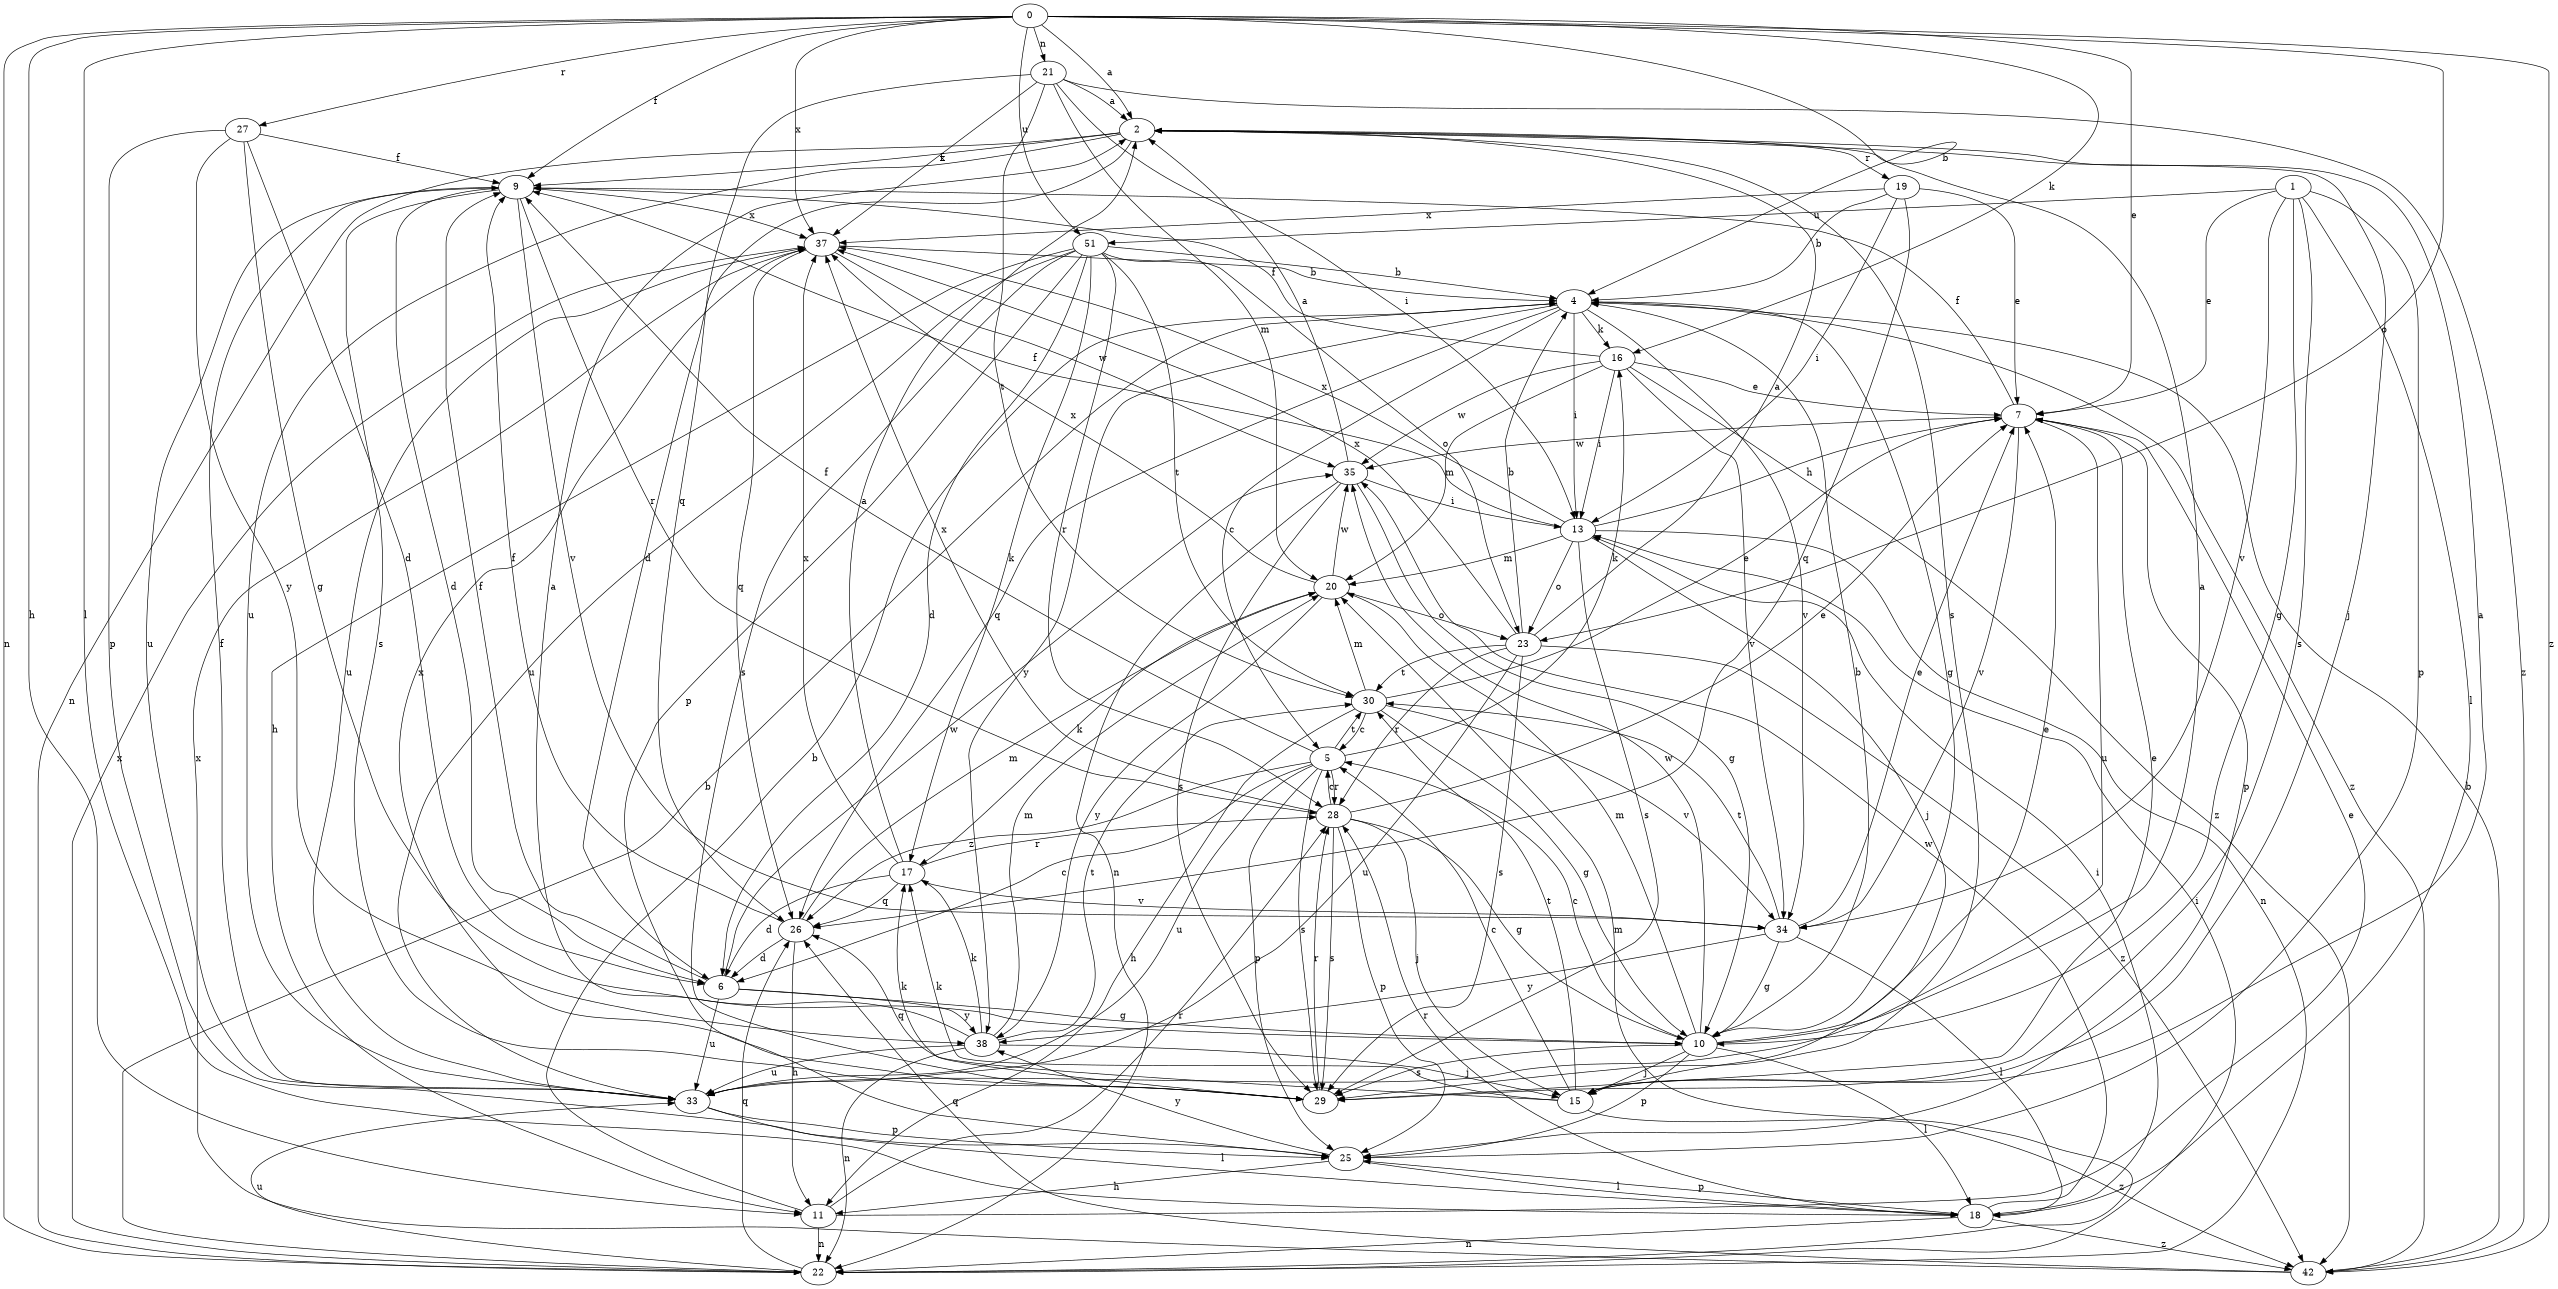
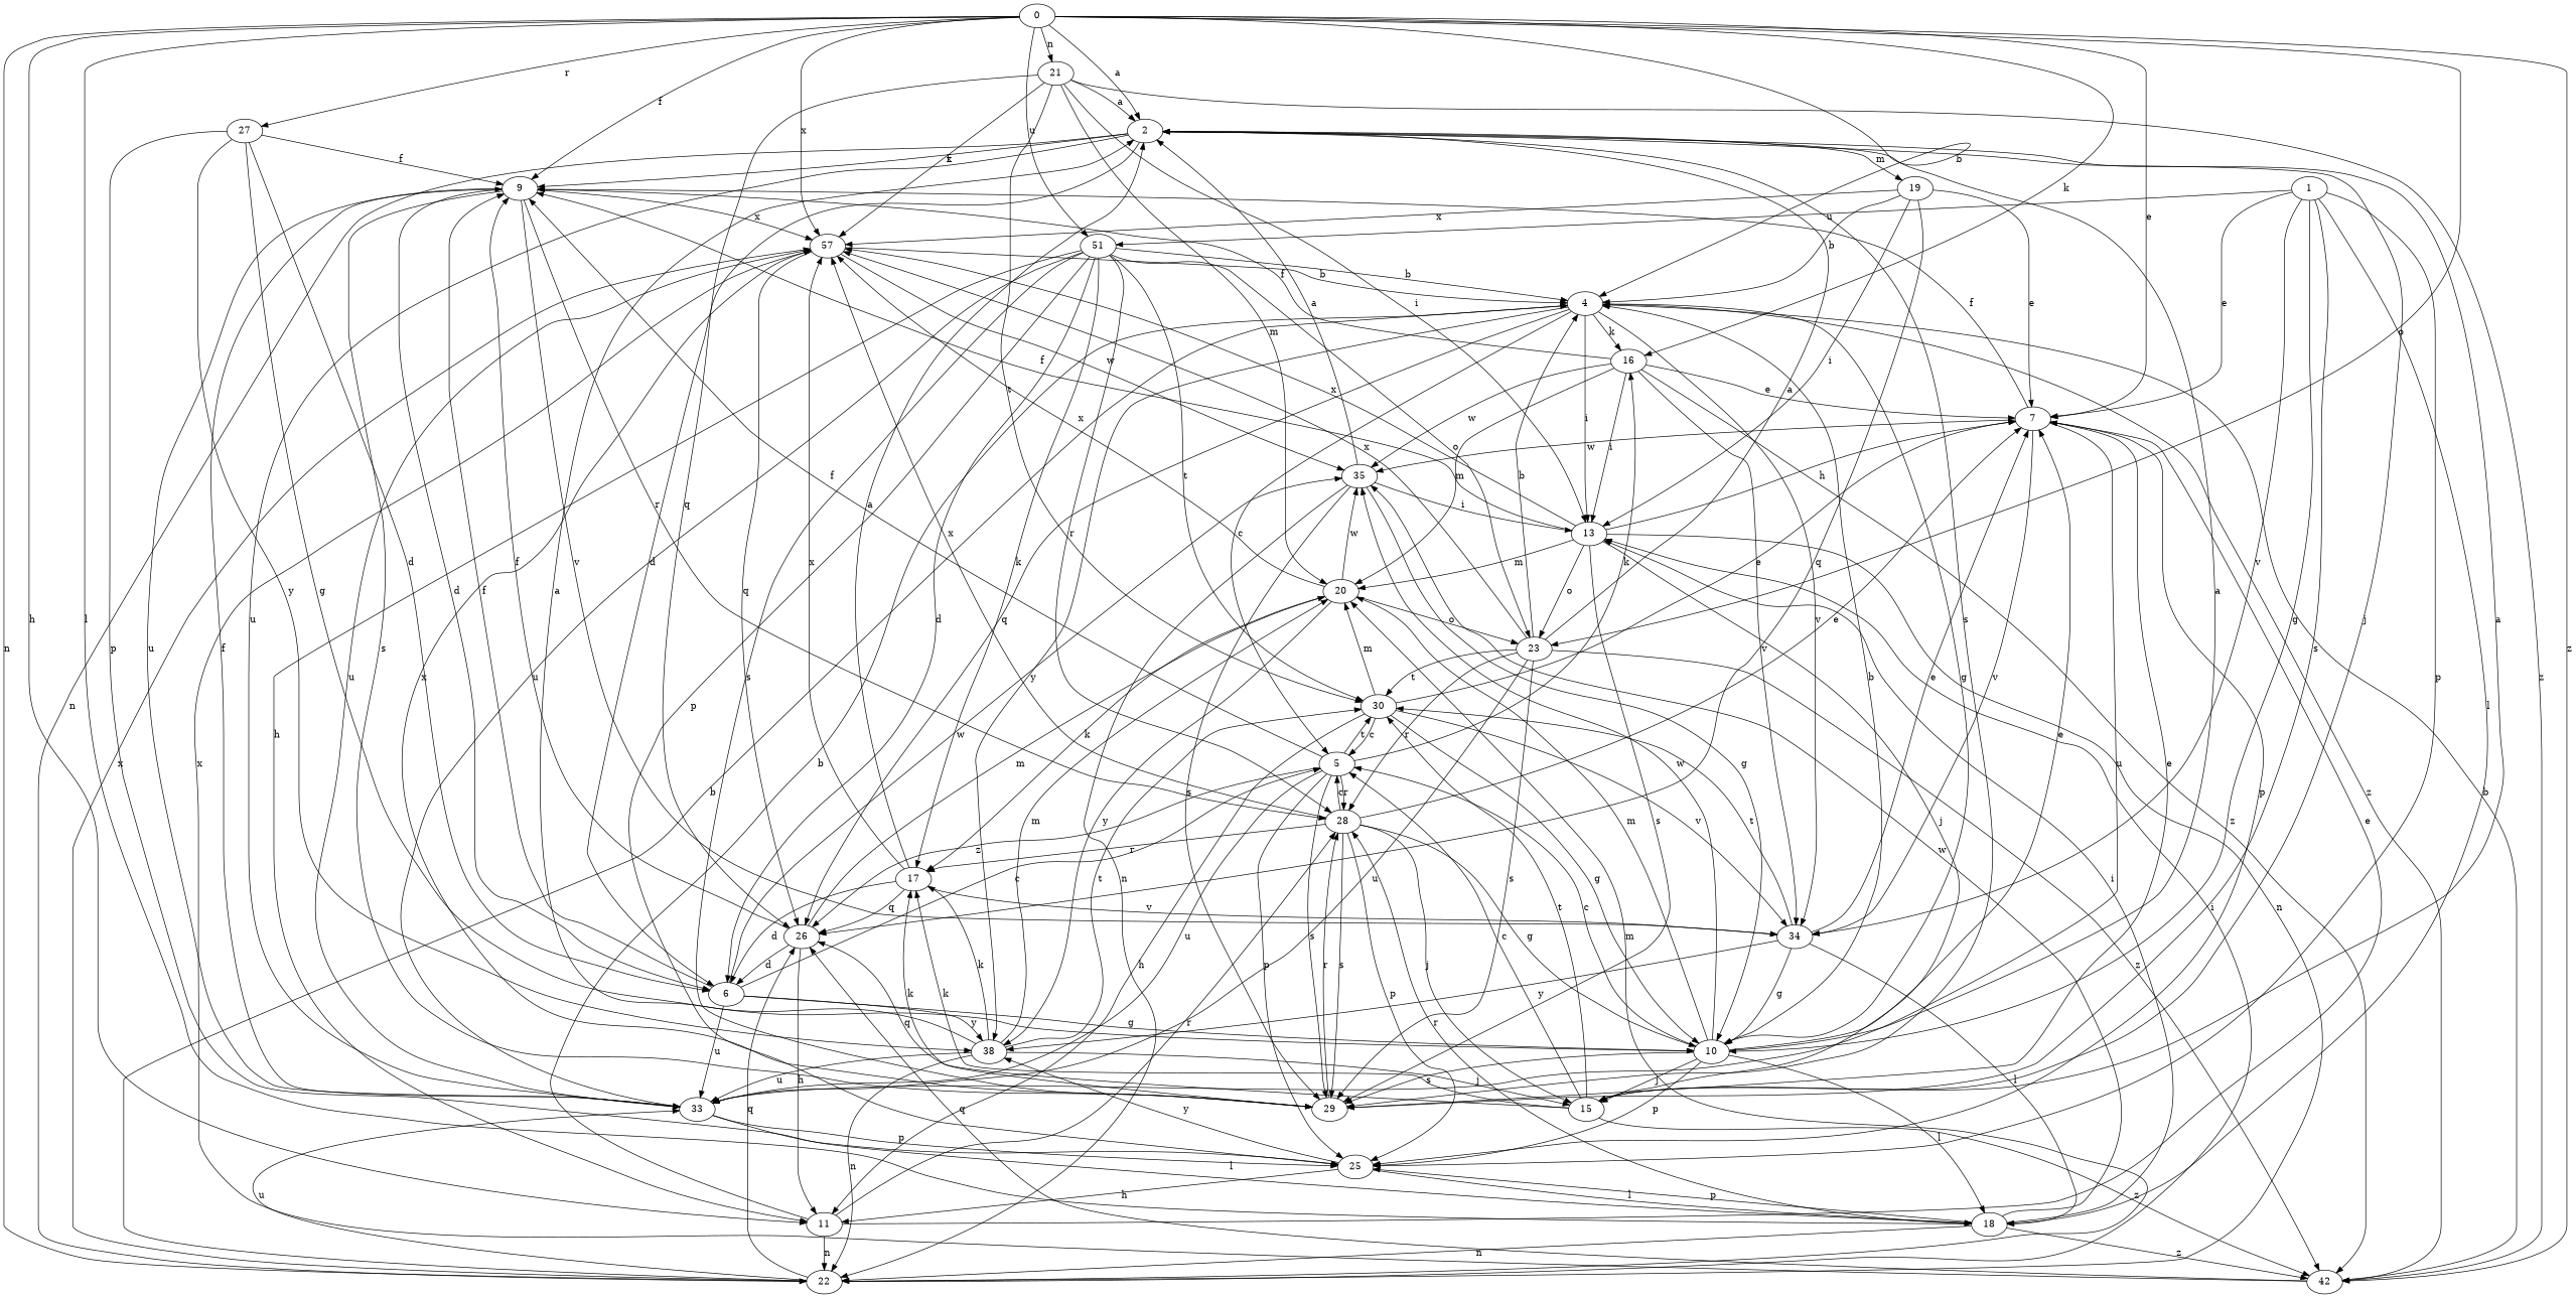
  strict digraph {
    0
    2
    4
    7
    9
    11
    16
    18
    21
    22
    23
    27
    n13 [label=51]
-   37
+   37 [label=57]
    42
    29
    6
    15
    19
    33
    10
    34
    5
    13
    26
    38
    25
    35
    28
    20
    30
    17
    1
    0 -> 2 [label=a]
    0 -> 4 [label=b]
    0 -> 7 [label=e]
    0 -> 9 [label=f]
    0 -> 11 [label=h]
    0 -> 16 [label=k]
    0 -> 18 [label=l]
    0 -> 21 [label=n]
    0 -> 22 [label=n]
    0 -> 23 [label=o]
    0 -> 27 [label=r]
    0 -> n13 [label=u]
    0 -> 37 [label=x]
    0 -> 42 [label=z]
    2 -> 9 [label=f]
    2 -> 22 [label=n]
    2 -> 29 [label=s]
    2 -> 6 [label=d]
    2 -> 15 [label=j]
-   2 -> 19 [label=r]
+   2 -> 19 [label=m]
    2 -> 33 [label=u]
    4 -> 16 [label=k]
    4 -> 42 [label=z]
    4 -> 10 [label=g]
    4 -> 34 [label=v]
    4 -> 5 [label=c]
    4 -> 13 [label=i]
    4 -> 26 [label=q]
    4 -> 38 [label=y]
    7 -> 9 [label=f]
    7 -> 33 [label=u]
    7 -> 34 [label=v]
    7 -> 25 [label=p]
    7 -> 35 [label=w]
    9 -> 37 [label=x]
    9 -> 29 [label=s]
    9 -> 6 [label=d]
    9 -> 33 [label=u]
    9 -> 34 [label=v]
    9 -> 28 [label=r]
    11 -> 4 [label=b]
    11 -> 7 [label=e]
    11 -> 22 [label=n]
    11 -> 28 [label=r]
    16 -> 7 [label=e]
    16 -> 9 [label=f]
    16 -> 42 [label=z]
    16 -> 34 [label=v]
    16 -> 13 [label=i]
    16 -> 35 [label=w]
    16 -> 20 [label=m]
    18 -> 22 [label=n]
    18 -> 42 [label=z]
    18 -> 13 [label=i]
    18 -> 25 [label=p]
    18 -> 35 [label=w]
    18 -> 28 [label=r]
    21 -> 2 [label=a]
    21 -> 37 [label=x]
    21 -> 42 [label=z]
    21 -> 13 [label=i]
    21 -> 26 [label=q]
    21 -> 20 [label=m]
    21 -> 30 [label=t]
    22 -> 4 [label=b]
    22 -> 37 [label=x]
    22 -> 33 [label=u]
    22 -> 13 [label=i]
    22 -> 26 [label=q]
    22 -> 20 [label=m]
    23 -> 2 [label=a]
    23 -> 4 [label=b]
    23 -> 37 [label=x]
    23 -> 42 [label=z]
    23 -> 29 [label=s]
    23 -> 33 [label=u]
    23 -> 28 [label=r]
    23 -> 30 [label=t]
    27 -> 9 [label=f]
    27 -> 6 [label=d]
    27 -> 10 [label=g]
    27 -> 38 [label=y]
    27 -> 25 [label=p]
    n13 -> 4 [label=b]
    n13 -> 11 [label=h]
    n13 -> 23 [label=o]
    n13 -> 29 [label=s]
    n13 -> 6 [label=d]
    n13 -> 33 [label=u]
    n13 -> 25 [label=p]
    n13 -> 28 [label=r]
    n13 -> 30 [label=t]
    n13 -> 17 [label=k]
    37 -> 4 [label=b]
    37 -> 33 [label=u]
    37 -> 26 [label=q]
    37 -> 35 [label=w]
    42 -> 4 [label=b]
    42 -> 37 [label=x]
    42 -> 26 [label=q]
    29 -> 7 [label=e]
    29 -> 37 [label=x]
    29 -> 28 [label=r]
    29 -> 17 [label=k]
    6 -> 9 [label=f]
    6 -> 33 [label=u]
    6 -> 10 [label=g]
-   5 -> 6 [label=c]
+   6 -> 5 [label=c]
    6 -> 38 [label=y]
    6 -> 35 [label=w]
    15 -> 2 [label=a]
    15 -> 42 [label=z]
    15 -> 5 [label=c]
    15 -> 26 [label=q]
    15 -> 30 [label=t]
    15 -> 17 [label=k]
    19 -> 4 [label=b]
    19 -> 7 [label=e]
    19 -> 37 [label=x]
    19 -> 13 [label=i]
    19 -> 26 [label=q]
    33 -> 9 [label=f]
    33 -> 18 [label=l]
    33 -> 25 [label=p]
    10 -> 2 [label=a]
    10 -> 4 [label=b]
    10 -> 7 [label=e]
    10 -> 18 [label=l]
    10 -> 29 [label=s]
    10 -> 15 [label=j]
    10 -> 5 [label=c]
    10 -> 25 [label=p]
    10 -> 35 [label=w]
    10 -> 20 [label=m]
    34 -> 7 [label=e]
    34 -> 18 [label=l]
    34 -> 10 [label=g]
    34 -> 38 [label=y]
    34 -> 30 [label=t]
    5 -> 9 [label=f]
    5 -> 16 [label=k]
    5 -> 29 [label=s]
    5 -> 33 [label=u]
    5 -> 26 [label=z]
    5 -> 25 [label=p]
    5 -> 28 [label=r]
    5 -> 30 [label=t]
    13 -> 7 [label=h]
    13 -> 9 [label=f]
    13 -> 22 [label=n]
    13 -> 23 [label=o]
    13 -> 37 [label=x]
    13 -> 29 [label=s]
    13 -> 15 [label=j]
    13 -> 20 [label=m]
    26 -> 9 [label=f]
    26 -> 11 [label=h]
    26 -> 6 [label=d]
    26 -> 20 [label=m]
    38 -> 2 [label=a]
    38 -> 22 [label=n]
    38 -> 15 [label=j]
    38 -> 33 [label=u]
    38 -> 20 [label=m]
    38 -> 30 [label=t]
    38 -> 17 [label=k]
    25 -> 11 [label=h]
    25 -> 18 [label=l]
    25 -> 38 [label=y]
    35 -> 2 [label=a]
    35 -> 22 [label=n]
    35 -> 29 [label=s]
    35 -> 10 [label=g]
    35 -> 13 [label=i]
    28 -> 7 [label=e]
    28 -> 37 [label=x]
    28 -> 29 [label=s]
    28 -> 15 [label=j]
    28 -> 10 [label=g]
    28 -> 5 [label=c]
    28 -> 25 [label=p]
    20 -> 23 [label=o]
    20 -> 37 [label=x]
    20 -> 38 [label=y]
    20 -> 35 [label=w]
    20 -> 17 [label=k]
    30 -> 7 [label=e]
    30 -> 11 [label=h]
    30 -> 10 [label=g]
    30 -> 34 [label=v]
    30 -> 5 [label=c]
    30 -> 20 [label=m]
    17 -> 2 [label=a]
    17 -> 37 [label=x]
    17 -> 6 [label=d]
    17 -> 34 [label=v]
    17 -> 26 [label=q]
-   17 -> 28 [label=r]
+   28 -> 17 [label=r]
    1 -> 7 [label=e]
    1 -> 18 [label=l]
    1 -> n13 [label=u]
    1 -> 29 [label=s]
    1 -> 10 [label=g]
    1 -> 34 [label=v]
    1 -> 25 [label=p]
  }
